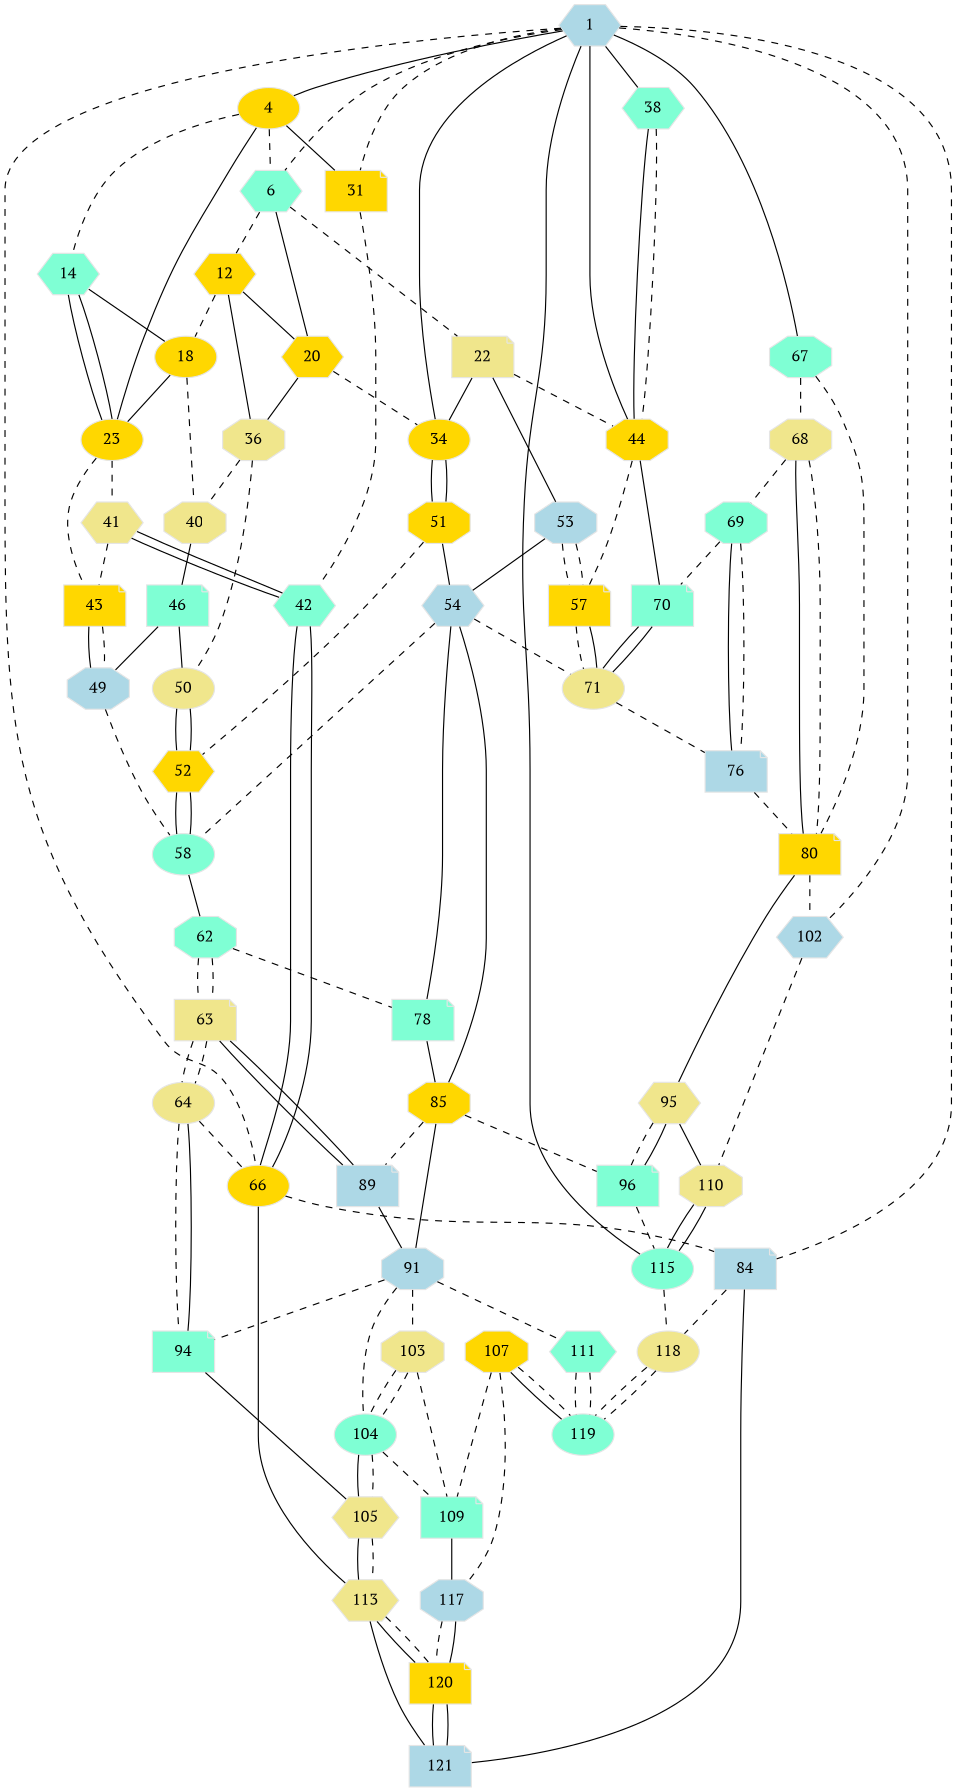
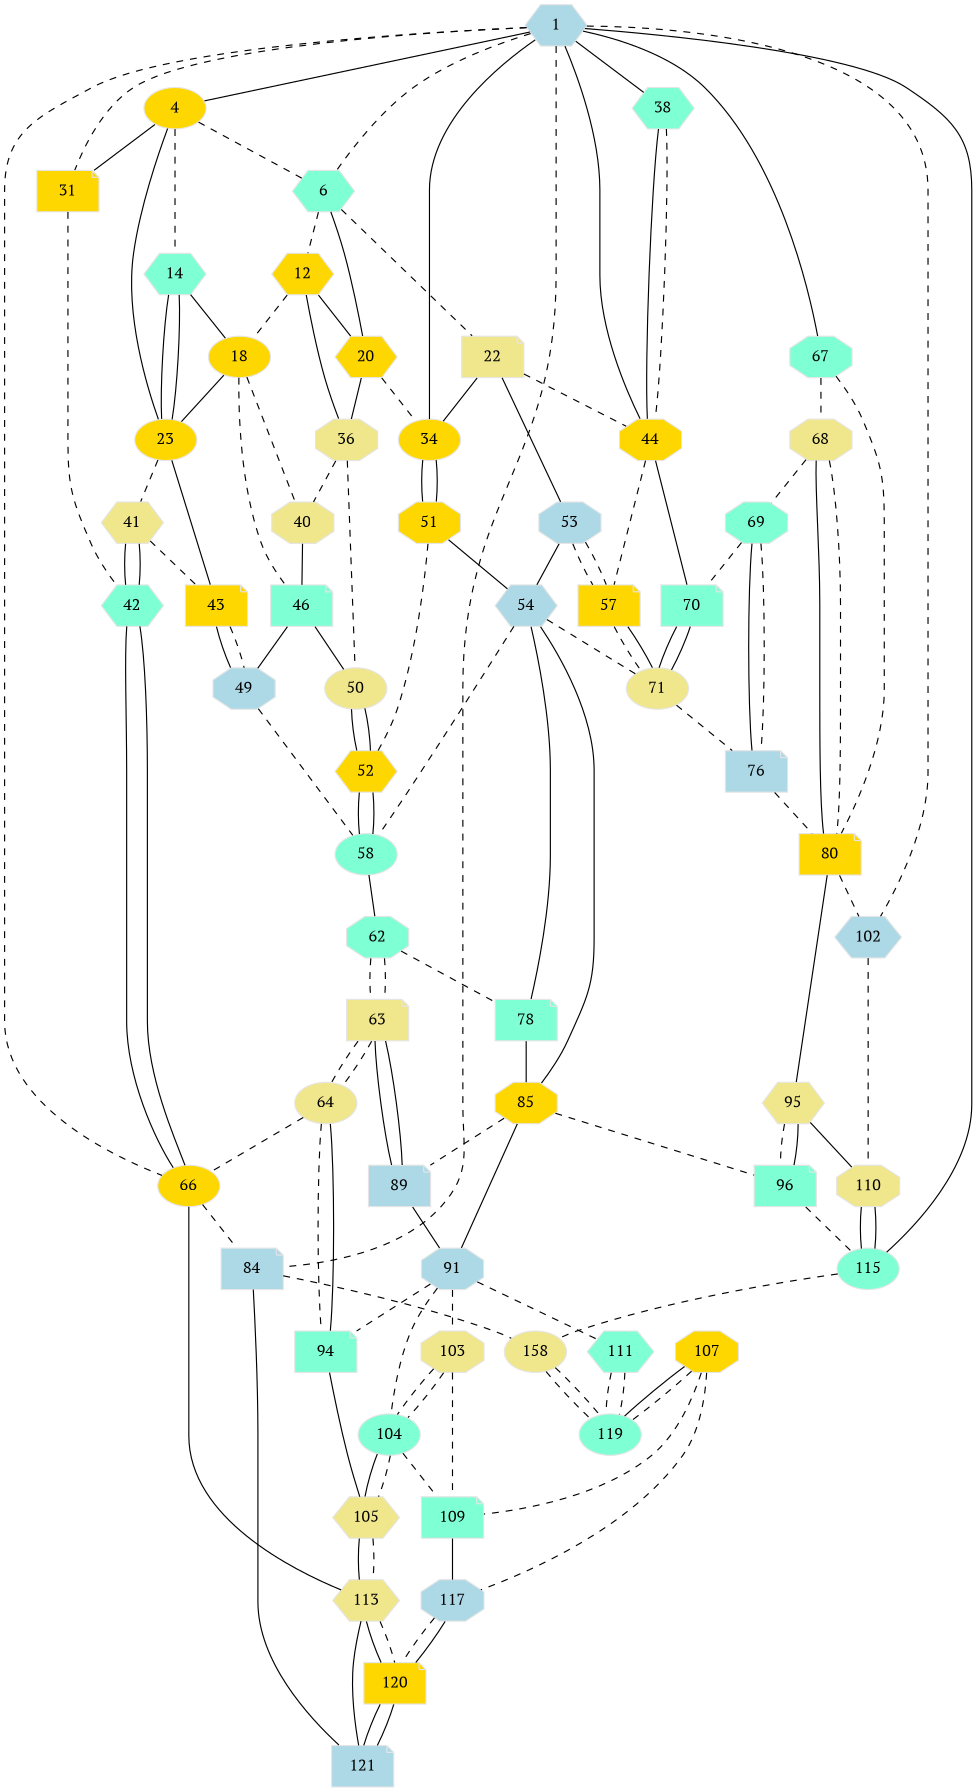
  graph {
    fontname="PT Serif"
    node [color=gray90 fillcolor=aquamarine fontname="PT Serif" shape=note style=filled]
    edge [fontname="PT Serif" style=dashed]
    1 [fillcolor=lightblue shape=hexagon super="+8+2"]
    4 [fillcolor=gold shape=ellipse super="+26+5"]
    6 [shape=hexagon super="+13+7"]
    31 [fillcolor=gold]
    38 [shape=hexagon]
    44 [fillcolor=gold shape=octagon super="+56+45"]
    66 [fillcolor=gold shape=ellipse super="+74"]
    67 [shape=octagon]
    84 [fillcolor=lightblue super="+122"]
    102 [fillcolor=lightblue shape=hexagon]
    115 [shape=ellipse super="+116"]
    34 [fillcolor=gold shape=ellipse]
    14 [shape=hexagon super="+15"]
    23 [fillcolor=gold shape=ellipse super="+24"]
    22 [fillcolor=khaki super="+33"]
    12 [fillcolor=gold shape=hexagon super="+16"]
    20 [fillcolor=gold shape=hexagon super="+35"]
    53 [fillcolor=lightblue shape=octagon]
    42 [shape=hexagon]
    57 [fillcolor=gold]
    70
    113 [fillcolor=khaki shape=hexagon super="+114"]
    68 [fillcolor=khaki shape=octagon]
    80 [fillcolor=gold super="+100+81"]
-   118 [fillcolor=khaki shape=ellipse]
+   118 [fillcolor=khaki shape=ellipse label=158]
    121 [fillcolor=lightblue]
    110 [fillcolor=khaki shape=octagon]
    18 [fillcolor=gold shape=ellipse super="+27"]
    41 [fillcolor=khaki shape=hexagon]
    43 [fillcolor=gold]
    36 [fillcolor=khaki shape=octagon super="+39"]
    40 [fillcolor=khaki shape=octagon]
    46 [super="+48"]
    50 [fillcolor=khaki shape=ellipse]
    49 [fillcolor=lightblue shape=octagon]
    51 [fillcolor=gold shape=octagon]
    54 [fillcolor=lightblue shape=hexagon super="+55"]
    52 [fillcolor=gold shape=hexagon]
    58 [shape=ellipse super="+59"]
    71 [fillcolor=khaki shape=ellipse super="+72"]
    62 [shape=octagon]
    78
    85 [fillcolor=gold shape=octagon super="+97+86"]
    76 [fillcolor=lightblue]
    89 [fillcolor=lightblue]
    91 [fillcolor=lightblue shape=octagon super="+92"]
    96
    63 [fillcolor=khaki]
    64 [fillcolor=khaki shape=ellipse super="+65"]
    94 [super="+98"]
    105 [fillcolor=khaki shape=hexagon]
    120 [fillcolor=gold]
    69 [shape=octagon]
    95 [fillcolor=khaki shape=hexagon]
    119 [shape=ellipse]
    111 [shape=hexagon]
    103 [fillcolor=khaki shape=octagon]
    104 [shape=ellipse]
    109 [super="+112"]
    107 [fillcolor=gold shape=octagon super="+108"]
    117 [fillcolor=lightblue shape=octagon]
    1 -- 4 [style=solid]
    1 -- 6
    1 -- 31
    1 -- 38 [style=solid weight=2]
    1 -- 44 [style=solid]
    1 -- 66
    1 -- 67 [style=solid]
    1 -- 84 [weight=2]
    1 -- 102
    1 -- 115 [style=solid]
    1 -- 34 [style=solid]
    4 -- 6
    4 -- 31 [style=solid]
    4 -- 14
    4 -- 23 [style=solid]
    6 -- 22
    6 -- 12 [weight=2]
    6 -- 20 [style=solid]
    31 -- 42
    38 -- 44 [style=solid]
    38 -- 44
    44 -- 57
    44 -- 70 [style=solid]
    66 -- 84
    66 -- 113 [style=solid]
    67 -- 68
    67 -- 80
    84 -- 118
    84 -- 121 [style=solid]
    102 -- 110
    115 -- 118
    34 -- 51 [style=solid]
    34 -- 51 [style=solid]
    14 -- 23 [style=solid]
    14 -- 23 [style=solid]
    14 -- 18 [style=solid]
    23 -- 41
-   23 -- 43
+   23 -- 43 [style=solid]
    22 -- 44
    22 -- 34 [style=solid]
    22 -- 53 [style=solid]
    12 -- 20 [style=solid]
    12 -- 18
    12 -- 36 [style=solid]
    20 -- 34
    20 -- 36 [style=solid]
    53 -- 57
    53 -- 57
    53 -- 54 [style=solid]
    42 -- 66 [style=solid]
    42 -- 66 [style=solid]
    57 -- 71
    57 -- 71 [style=solid]
    70 -- 71 [style=solid]
    70 -- 71 [style=solid]
    113 -- 121 [style=solid]
    113 -- 120 [style=solid]
    113 -- 120
    68 -- 80 [style=solid]
    68 -- 80
    68 -- 69
    80 -- 102
    80 -- 95 [style=solid]
    118 -- 119
    118 -- 119
    110 -- 115 [style=solid]
    110 -- 115 [style=solid]
    18 -- 23 [style=solid weight=2]
    18 -- 40
+   18 -- 46
    41 -- 42 [style=solid]
    41 -- 42 [style=solid]
    41 -- 43
    43 -- 49 [style=solid]
    43 -- 49
    36 -- 40
    36 -- 50
    40 -- 46 [style=solid]
    46 -- 50 [style=solid]
    46 -- 49 [style=solid]
    50 -- 52 [style=solid]
    50 -- 52 [style=solid]
    49 -- 58
    51 -- 54 [style=solid]
    51 -- 52
    54 -- 58
    54 -- 71 [weight=3]
    54 -- 78 [style=solid]
    54 -- 85 [style=solid]
    52 -- 58 [style=solid]
    52 -- 58 [style=solid]
    58 -- 62 [style=solid]
    71 -- 76
    62 -- 78
    62 -- 63
    62 -- 63
    78 -- 85 [style=solid]
    85 -- 89
    85 -- 91 [style=solid weight=2]
    85 -- 96
    76 -- 80
    89 -- 91 [style=solid]
    91 -- 94
    91 -- 111
    91 -- 103
    91 -- 104
    96 -- 115
    63 -- 89 [style=solid]
    63 -- 89 [style=solid]
    63 -- 64
    63 -- 64
    64 -- 66 [weight=2]
    64 -- 94 [weight=2]
    64 -- 94 [style=solid]
    94 -- 105 [style=solid]
    105 -- 113 [style=solid]
    105 -- 113
    120 -- 121 [style=solid]
    120 -- 121 [style=solid]
    69 -- 70
    69 -- 76 [style=solid]
    69 -- 76
    95 -- 110 [style=solid]
    95 -- 96
    95 -- 96 [style=solid]
    111 -- 119
    111 -- 119
    103 -- 104
    103 -- 104
    103 -- 109
    104 -- 105 [style=solid]
    104 -- 105
    104 -- 109
    109 -- 117 [style=solid]
    107 -- 119 [style=solid]
    107 -- 119
    107 -- 109
    107 -- 117
    117 -- 120
    117 -- 120 [style=solid]
  }
